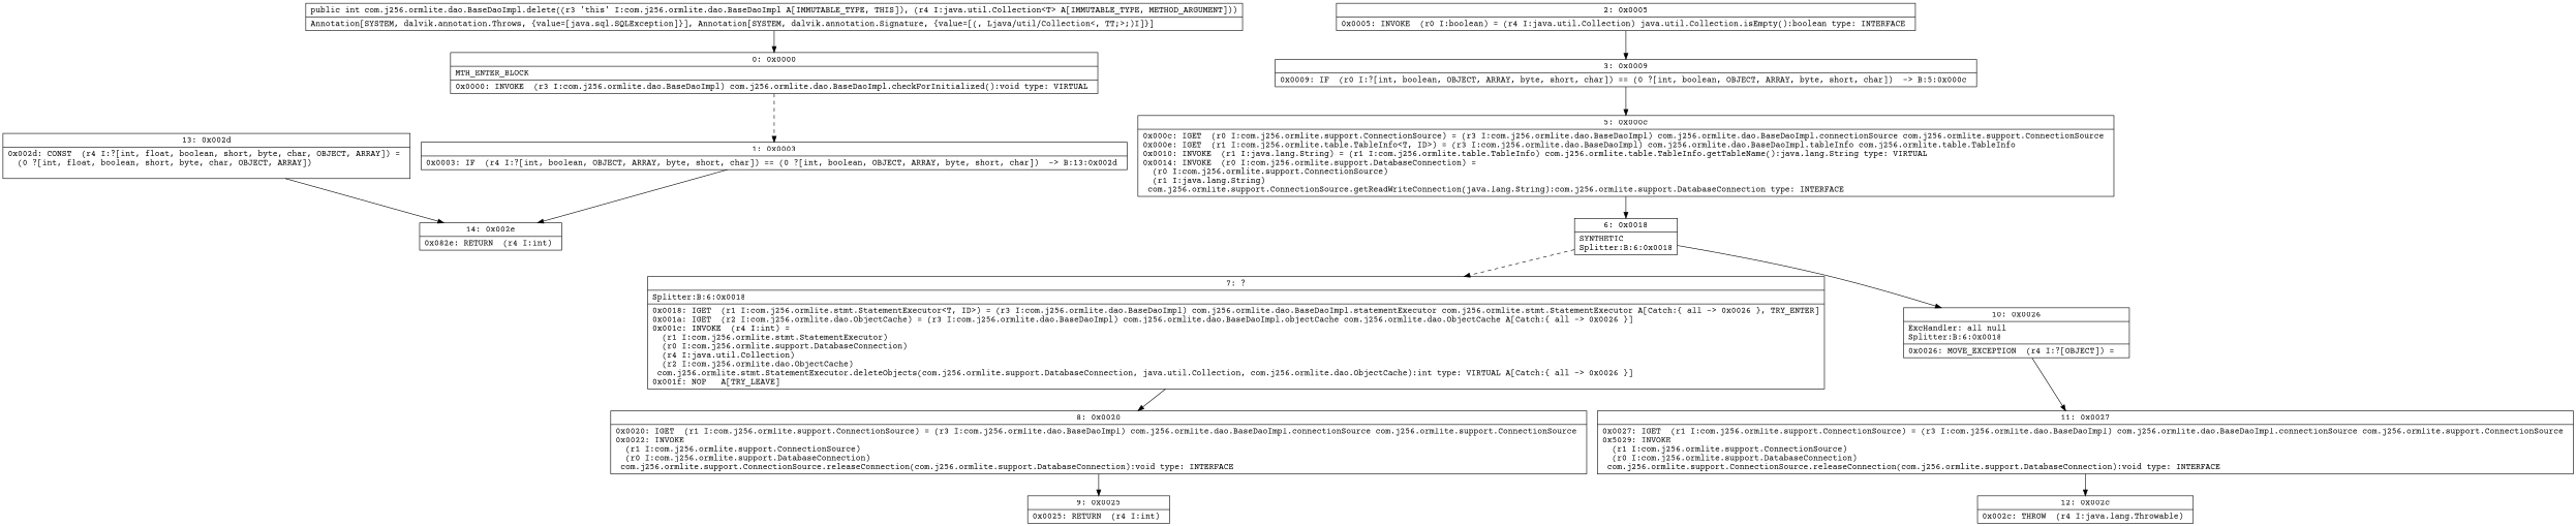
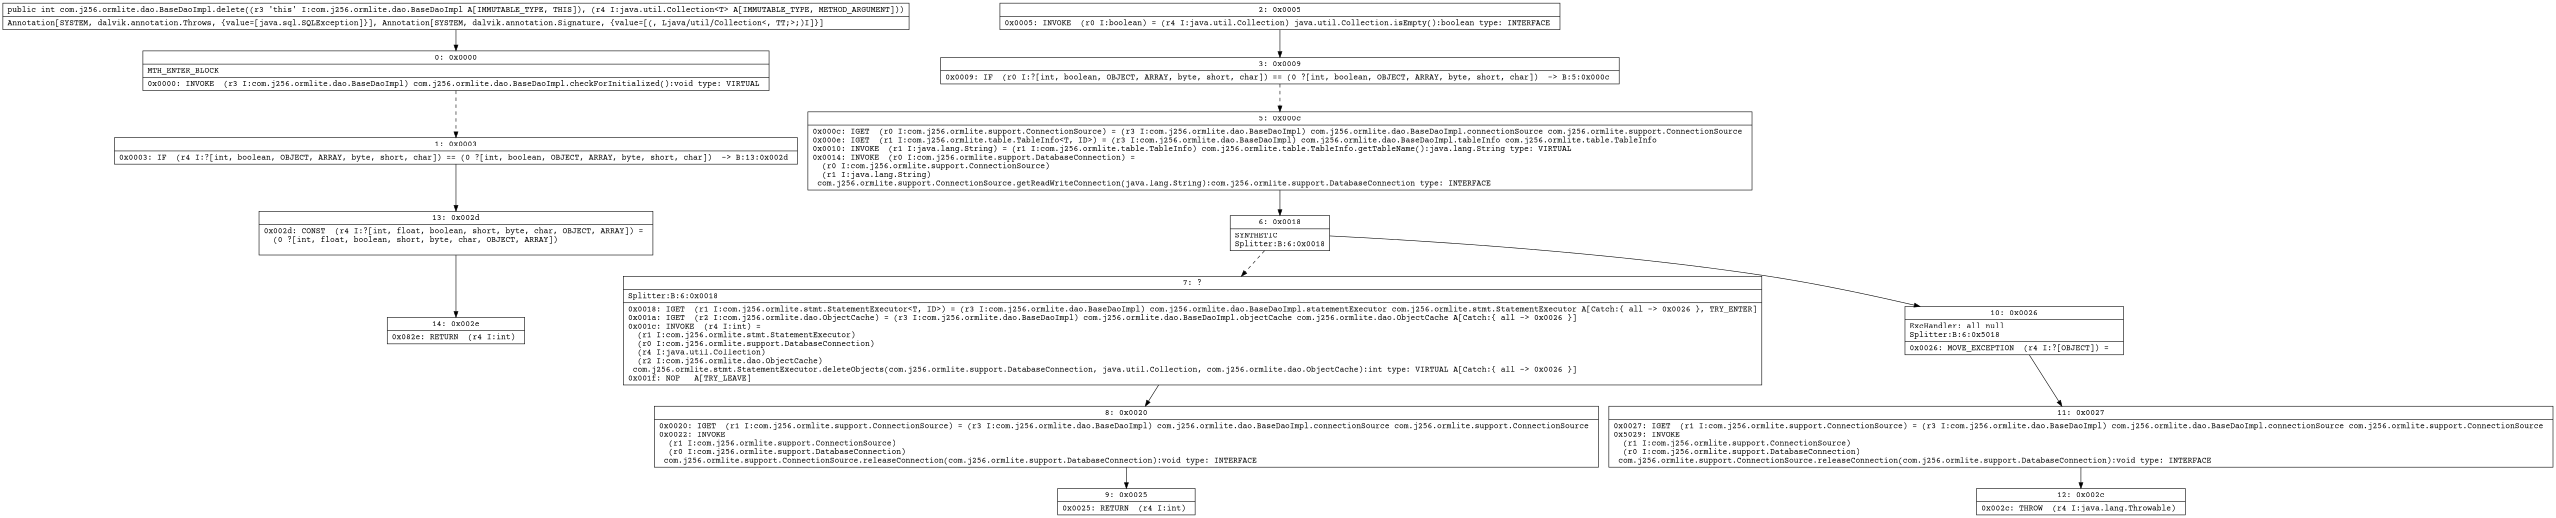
  digraph {
    fontname="Courier Prime"
    node [fontname="Courier Prime" shape=record]
    edge [fontname="Courier Prime"]
    n1 [label="{0\:\ 0x0000|MTH_ENTER_BLOCK\l|0x0000: INVOKE  (r3 I:com.j256.ormlite.dao.BaseDaoImpl) com.j256.ormlite.dao.BaseDaoImpl.checkForInitialized():void type: VIRTUAL \l}"]
    n2 [label="{1\:\ 0x0003|0x0003: IF  (r4 I:?[int, boolean, OBJECT, ARRAY, byte, short, char]) == (0 ?[int, boolean, OBJECT, ARRAY, byte, short, char])  \-\> B:13:0x002d \l}"]
    n3 [label="{13\:\ 0x002d|0x002d: CONST  (r4 I:?[int, float, boolean, short, byte, char, OBJECT, ARRAY]) = \l  (0 ?[int, float, boolean, short, byte, char, OBJECT, ARRAY])\l \l}"]
    n4 [label="{2\:\ 0x0005|0x0005: INVOKE  (r0 I:boolean) = (r4 I:java.util.Collection) java.util.Collection.isEmpty():boolean type: INTERFACE \l}"]
    n5 [label="{3\:\ 0x0009|0x0009: IF  (r0 I:?[int, boolean, OBJECT, ARRAY, byte, short, char]) == (0 ?[int, boolean, OBJECT, ARRAY, byte, short, char])  \-\> B:5:0x000c \l}"]
    n6 [label="{14\:\ 0x002e|0x082e: RETURN  (r4 I:int) \l}"]
    n7 [label="{5\:\ 0x000c|0x000c: IGET  (r0 I:com.j256.ormlite.support.ConnectionSource) = (r3 I:com.j256.ormlite.dao.BaseDaoImpl) com.j256.ormlite.dao.BaseDaoImpl.connectionSource com.j256.ormlite.support.ConnectionSource \l0x000e: IGET  (r1 I:com.j256.ormlite.table.TableInfo\<T, ID\>) = (r3 I:com.j256.ormlite.dao.BaseDaoImpl) com.j256.ormlite.dao.BaseDaoImpl.tableInfo com.j256.ormlite.table.TableInfo \l0x0010: INVOKE  (r1 I:java.lang.String) = (r1 I:com.j256.ormlite.table.TableInfo) com.j256.ormlite.table.TableInfo.getTableName():java.lang.String type: VIRTUAL \l0x0014: INVOKE  (r0 I:com.j256.ormlite.support.DatabaseConnection) = \l  (r0 I:com.j256.ormlite.support.ConnectionSource)\l  (r1 I:java.lang.String)\l com.j256.ormlite.support.ConnectionSource.getReadWriteConnection(java.lang.String):com.j256.ormlite.support.DatabaseConnection type: INTERFACE \l}"]
    n8 [label="{6\:\ 0x0018|SYNTHETIC\lSplitter:B:6:0x0018\l}"]
    n9 [label="{7\:\ ?|Splitter:B:6:0x0018\l|0x0018: IGET  (r1 I:com.j256.ormlite.stmt.StatementExecutor\<T, ID\>) = (r3 I:com.j256.ormlite.dao.BaseDaoImpl) com.j256.ormlite.dao.BaseDaoImpl.statementExecutor com.j256.ormlite.stmt.StatementExecutor A[Catch:\{ all \-\> 0x0026 \}, TRY_ENTER]\l0x001a: IGET  (r2 I:com.j256.ormlite.dao.ObjectCache) = (r3 I:com.j256.ormlite.dao.BaseDaoImpl) com.j256.ormlite.dao.BaseDaoImpl.objectCache com.j256.ormlite.dao.ObjectCache A[Catch:\{ all \-\> 0x0026 \}]\l0x001c: INVOKE  (r4 I:int) = \l  (r1 I:com.j256.ormlite.stmt.StatementExecutor)\l  (r0 I:com.j256.ormlite.support.DatabaseConnection)\l  (r4 I:java.util.Collection)\l  (r2 I:com.j256.ormlite.dao.ObjectCache)\l com.j256.ormlite.stmt.StatementExecutor.deleteObjects(com.j256.ormlite.support.DatabaseConnection, java.util.Collection, com.j256.ormlite.dao.ObjectCache):int type: VIRTUAL A[Catch:\{ all \-\> 0x0026 \}]\l0x001f: NOP   A[TRY_LEAVE]\l}"]
-   n10 [label="{10\:\ 0x0026|ExcHandler: all null\lSplitter:B:6:0x0018\l|0x0026: MOVE_EXCEPTION  (r4 I:?[OBJECT]) =  \l}"]
+   n10 [label="{10\:\ 0x0026|ExcHandler: all null\lSplitter:B:6:0x5018\l|0x0026: MOVE_EXCEPTION  (r4 I:?[OBJECT]) =  \l}"]
    n11 [label="{8\:\ 0x0020|0x0020: IGET  (r1 I:com.j256.ormlite.support.ConnectionSource) = (r3 I:com.j256.ormlite.dao.BaseDaoImpl) com.j256.ormlite.dao.BaseDaoImpl.connectionSource com.j256.ormlite.support.ConnectionSource \l0x0022: INVOKE  \l  (r1 I:com.j256.ormlite.support.ConnectionSource)\l  (r0 I:com.j256.ormlite.support.DatabaseConnection)\l com.j256.ormlite.support.ConnectionSource.releaseConnection(com.j256.ormlite.support.DatabaseConnection):void type: INTERFACE \l}"]
    n12 [label="{11\:\ 0x0027|0x0027: IGET  (r1 I:com.j256.ormlite.support.ConnectionSource) = (r3 I:com.j256.ormlite.dao.BaseDaoImpl) com.j256.ormlite.dao.BaseDaoImpl.connectionSource com.j256.ormlite.support.ConnectionSource \l0x5029: INVOKE  \l  (r1 I:com.j256.ormlite.support.ConnectionSource)\l  (r0 I:com.j256.ormlite.support.DatabaseConnection)\l com.j256.ormlite.support.ConnectionSource.releaseConnection(com.j256.ormlite.support.DatabaseConnection):void type: INTERFACE \l}"]
    n13 [label="{9\:\ 0x0025|0x0025: RETURN  (r4 I:int) \l}"]
    n14 [label="{12\:\ 0x002c|0x002c: THROW  (r4 I:java.lang.Throwable) \l}"]
    n15 [label="{public int com.j256.ormlite.dao.BaseDaoImpl.delete((r3 'this' I:com.j256.ormlite.dao.BaseDaoImpl A[IMMUTABLE_TYPE, THIS]), (r4 I:java.util.Collection\<T\> A[IMMUTABLE_TYPE, METHOD_ARGUMENT]))  | Annotation[SYSTEM, dalvik.annotation.Throws, \{value=[java.sql.SQLException]\}], Annotation[SYSTEM, dalvik.annotation.Signature, \{value=[(, Ljava\/util\/Collection\<, TT;\>;)I]\}]\l}"]
    n1 -> n2 [style=dashed]
-   n2 -> n6
+   n2 -> n3
    n3 -> n6
    n4 -> n5
-   n5 -> n7
+   n5 -> n7 [style=dashed]
    n7 -> n8
    n8 -> n9 [style=dashed]
    n8 -> n10
    n9 -> n11
    n10 -> n12
    n11 -> n13
    n12 -> n14
    n15 -> n1
  }
